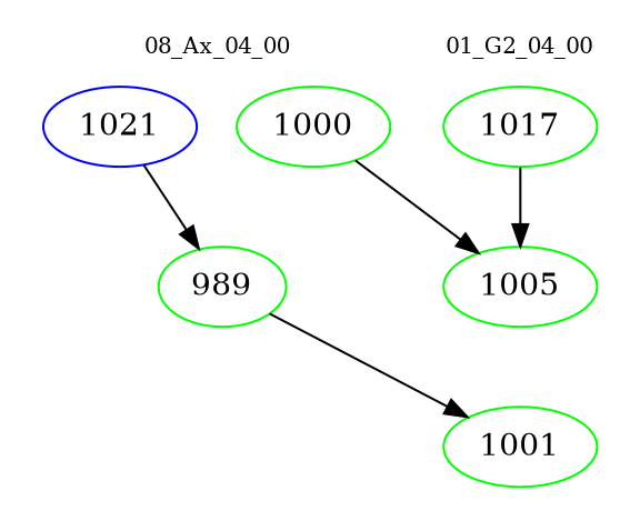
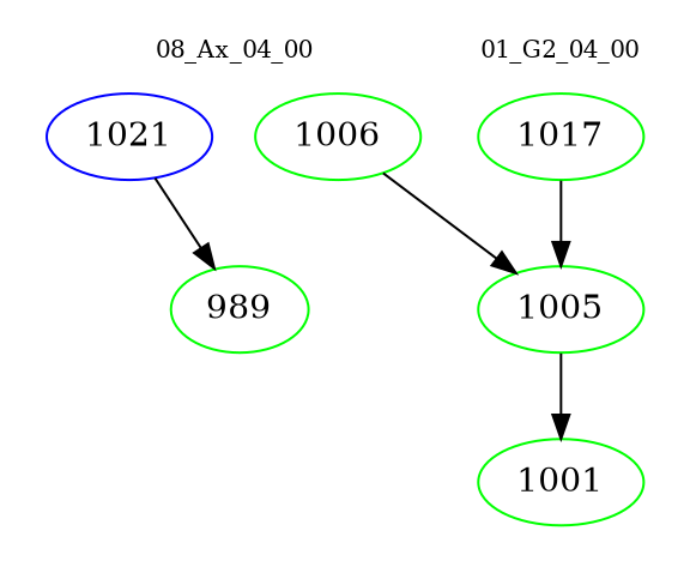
  digraph {
    node [color=green]
    edge [color=black]
-   n1 [label=1000]
+   n1 [label=1006]
    n2 [color=blue label=1021]
    n3 [label=989]
    n4 [label=1017]
    n5 [label=1005]
    n6 [label=1001]
    subgraph cluster_1 {
      color=white
      fontsize=10
      label="08_Ax_04_00"
      n1
      n2
      n3
    }
    subgraph cluster_2 {
      color=white
      fontsize=10
      label="01_G2_04_00"
      n4
      n5
      n6
    }
    n1 -> n5
    n2 -> n3
    n4 -> n5
-   n3 -> n6
+   n5 -> n6
  }
